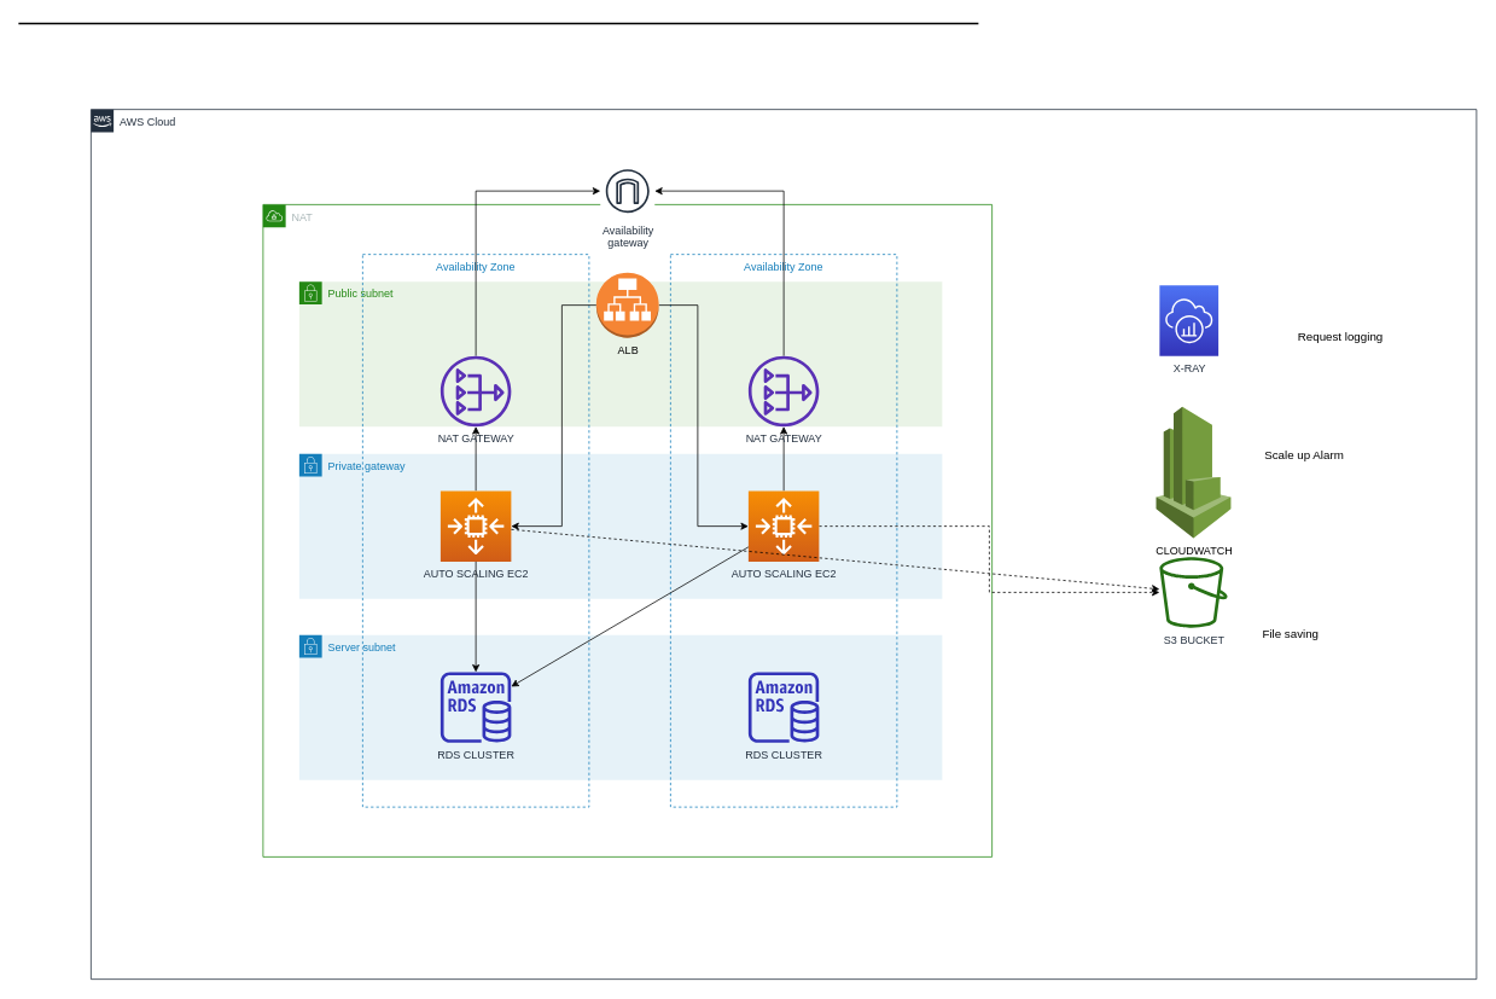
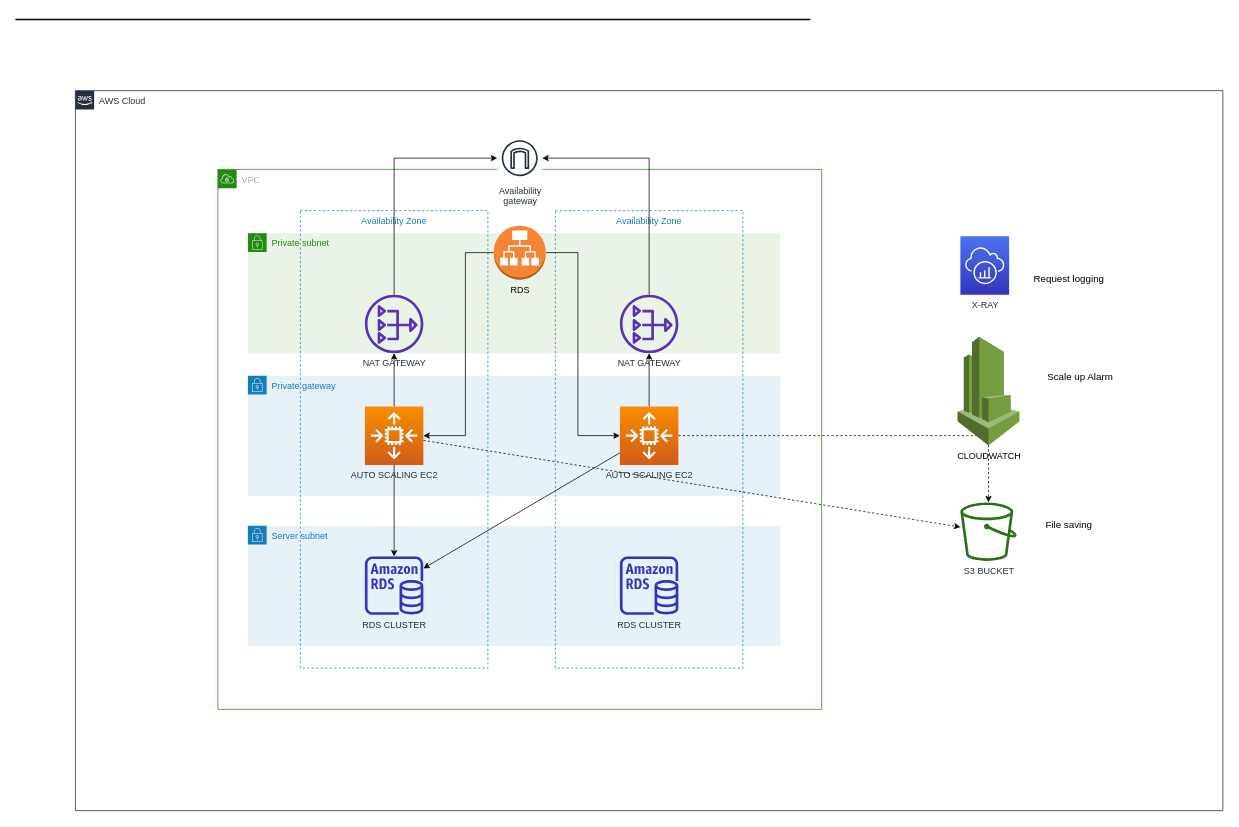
  <mxCell id="0" />
  <mxCell id="1" parent="0" />
  <mxCell id="2" value="AWS Cloud" style="points=[[0,0],[0.25,0],[0.5,0],[0.75,0],[1,0],[1,0.25],[1,0.5],[1,0.75],[1,1],[0.75,1],[0.5,1],[0.25,1],[0,1],[0,0.75],[0,0.5],[0,0.25]];outlineConnect=0;gradientColor=none;html=1;whiteSpace=wrap;fontSize=12;fontStyle=0;shape=mxgraph.aws4.group;grIcon=mxgraph.aws4.group_aws_cloud_alt;strokeColor=#232F3E;fillColor=none;verticalAlign=top;align=left;spacingLeft=30;fontColor=#232F3E;dashed=0;" parent="1" vertex="1"><mxGeometry x="100" y="120" width="1530" height="960" as="geometry" /></mxCell>
  <mxCell id="3" value="" style="line;strokeWidth=2;html=1;fontSize=14;" parent="1" vertex="1"><mxGeometry y="20" width="1060" height="10" as="geometry" x="20" /></mxCell>
- <mxCell id="4" value="NAT" style="points=[[0,0],[0.25,0],[0.5,0],[0.75,0],[1,0],[1,0.25],[1,0.5],[1,0.75],[1,1],[0.75,1],[0.5,1],[0.25,1],[0,1],[0,0.75],[0,0.5],[0,0.25]];outlineConnect=0;gradientColor=none;html=1;whiteSpace=wrap;fontSize=12;fontStyle=0;shape=mxgraph.aws4.group;grIcon=mxgraph.aws4.group_vpc;strokeColor=#248814;fillColor=none;verticalAlign=top;align=left;spacingLeft=30;fontColor=#AAB7B8;dashed=0;" vertex="1" parent="1"><mxGeometry x="290" y="225" width="805" height="720" as="geometry" /></mxCell>
- <mxCell id="5" value="Public subnet" style="points=[[0,0],[0.25,0],[0.5,0],[0.75,0],[1,0],[1,0.25],[1,0.5],[1,0.75],[1,1],[0.75,1],[0.5,1],[0.25,1],[0,1],[0,0.75],[0,0.5],[0,0.25]];outlineConnect=0;gradientColor=none;html=1;whiteSpace=wrap;fontSize=12;fontStyle=0;shape=mxgraph.aws4.group;grIcon=mxgraph.aws4.group_security_group;grStroke=0;strokeColor=#248814;fillColor=#E9F3E6;verticalAlign=top;align=left;spacingLeft=30;fontColor=#248814;dashed=0;" vertex="1" parent="1"><mxGeometry x="330" y="310" width="710" height="160" as="geometry" /></mxCell>
+ <mxCell id="4" value="VPC" style="points=[[0,0],[0.25,0],[0.5,0],[0.75,0],[1,0],[1,0.25],[1,0.5],[1,0.75],[1,1],[0.75,1],[0.5,1],[0.25,1],[0,1],[0,0.75],[0,0.5],[0,0.25]];outlineConnect=0;gradientColor=none;html=1;whiteSpace=wrap;fontSize=12;fontStyle=0;shape=mxgraph.aws4.group;grIcon=mxgraph.aws4.group_vpc;strokeColor=#248814;fillColor=none;verticalAlign=top;align=left;spacingLeft=30;fontColor=#AAB7B8;dashed=0;" vertex="1" parent="1"><mxGeometry x="290" y="225" width="805" height="720" as="geometry" /></mxCell>
+ <mxCell id="5" value="Private subnet" style="points=[[0,0],[0.25,0],[0.5,0],[0.75,0],[1,0],[1,0.25],[1,0.5],[1,0.75],[1,1],[0.75,1],[0.5,1],[0.25,1],[0,1],[0,0.75],[0,0.5],[0,0.25]];outlineConnect=0;gradientColor=none;html=1;whiteSpace=wrap;fontSize=12;fontStyle=0;shape=mxgraph.aws4.group;grIcon=mxgraph.aws4.group_security_group;grStroke=0;strokeColor=#248814;fillColor=#E9F3E6;verticalAlign=top;align=left;spacingLeft=30;fontColor=#248814;dashed=0;" vertex="1" parent="1"><mxGeometry x="330" y="310" width="710" height="160" as="geometry" /></mxCell>
  <mxCell id="6" value="Private gateway" style="points=[[0,0],[0.25,0],[0.5,0],[0.75,0],[1,0],[1,0.25],[1,0.5],[1,0.75],[1,1],[0.75,1],[0.5,1],[0.25,1],[0,1],[0,0.75],[0,0.5],[0,0.25]];outlineConnect=0;gradientColor=none;html=1;whiteSpace=wrap;fontSize=12;fontStyle=0;shape=mxgraph.aws4.group;grIcon=mxgraph.aws4.group_security_group;grStroke=0;strokeColor=#147EBA;fillColor=#E6F2F8;verticalAlign=top;align=left;spacingLeft=30;fontColor=#147EBA;dashed=0;" vertex="1" parent="1"><mxGeometry x="330" y="500" width="710" height="160" as="geometry" /></mxCell>
  <mxCell id="7" value="Server subnet" style="points=[[0,0],[0.25,0],[0.5,0],[0.75,0],[1,0],[1,0.25],[1,0.5],[1,0.75],[1,1],[0.75,1],[0.5,1],[0.25,1],[0,1],[0,0.75],[0,0.5],[0,0.25]];outlineConnect=0;gradientColor=none;html=1;whiteSpace=wrap;fontSize=12;fontStyle=0;shape=mxgraph.aws4.group;grIcon=mxgraph.aws4.group_security_group;grStroke=0;strokeColor=#147EBA;fillColor=#E6F2F8;verticalAlign=top;align=left;spacingLeft=30;fontColor=#147EBA;dashed=0;" vertex="1" parent="1"><mxGeometry x="330" y="700" width="710" height="160" as="geometry" /></mxCell>
  <mxCell id="8" value="Availability Zone" style="fillColor=none;strokeColor=#147EBA;dashed=1;verticalAlign=top;fontStyle=0;fontColor=#147EBA;" vertex="1" parent="1"><mxGeometry x="740" y="280" width="250" height="610" as="geometry" /></mxCell>
  <mxCell id="9" value="Availability Zone" style="fillColor=none;strokeColor=#147EBA;dashed=1;verticalAlign=top;fontStyle=0;fontColor=#147EBA;" vertex="1" parent="1"><mxGeometry x="400" y="280" width="250" height="610" as="geometry" /></mxCell>
  <mxCell id="10" style="edgeStyle=orthogonalEdgeStyle;rounded=0;orthogonalLoop=1;jettySize=auto;html=1;" edge="1" parent="1" source="11" target="18"><mxGeometry relative="1" as="geometry" /></mxCell>
  <mxCell id="11" value="AUTO SCALING EC2" style="outlineConnect=0;fontColor=#232F3E;gradientColor=#F78E04;gradientDirection=north;fillColor=#D05C17;strokeColor=#ffffff;dashed=0;verticalLabelPosition=bottom;verticalAlign=top;align=center;html=1;fontSize=12;fontStyle=0;aspect=fixed;shape=mxgraph.aws4.resourceIcon;resIcon=mxgraph.aws4.auto_scaling2;" vertex="1" parent="1"><mxGeometry x="486" y="541" width="78" height="78" as="geometry" /></mxCell>
  <mxCell id="12" style="edgeStyle=orthogonalEdgeStyle;rounded=0;orthogonalLoop=1;jettySize=auto;html=1;dashed=1;" edge="1" parent="1" source="14" target="22"><mxGeometry relative="1" as="geometry" /></mxCell>
  <mxCell id="13" style="edgeStyle=orthogonalEdgeStyle;rounded=0;orthogonalLoop=1;jettySize=auto;html=1;" edge="1" parent="1" source="14" target="16"><mxGeometry relative="1" as="geometry" /></mxCell>
  <mxCell id="14" value="AUTO SCALING EC2" style="outlineConnect=0;fontColor=#232F3E;gradientColor=#F78E04;gradientDirection=north;fillColor=#D05C17;strokeColor=#ffffff;dashed=0;verticalLabelPosition=bottom;verticalAlign=top;align=center;html=1;fontSize=12;fontStyle=0;aspect=fixed;shape=mxgraph.aws4.resourceIcon;resIcon=mxgraph.aws4.auto_scaling2;" vertex="1" parent="1"><mxGeometry x="826" y="541" width="78" height="78" as="geometry" /></mxCell>
  <mxCell id="15" style="edgeStyle=orthogonalEdgeStyle;rounded=0;orthogonalLoop=1;jettySize=auto;html=1;" edge="1" parent="1" source="16" target="24"><mxGeometry relative="1" as="geometry"><Array as="points"><mxPoint x="865" y="210" /></Array></mxGeometry></mxCell>
  <mxCell id="16" value="NAT GATEWAY" style="outlineConnect=0;fontColor=#232F3E;gradientColor=none;fillColor=#5A30B5;strokeColor=none;dashed=0;verticalLabelPosition=bottom;verticalAlign=top;align=center;html=1;fontSize=12;fontStyle=0;aspect=fixed;pointerEvents=1;shape=mxgraph.aws4.nat_gateway;" vertex="1" parent="1"><mxGeometry x="826" y="392" width="78" height="78" as="geometry" /></mxCell>
  <mxCell id="17" style="edgeStyle=orthogonalEdgeStyle;rounded=0;orthogonalLoop=1;jettySize=auto;html=1;" edge="1" parent="1" source="18" target="24"><mxGeometry relative="1" as="geometry"><Array as="points"><mxPoint x="525" y="210" /></Array></mxGeometry></mxCell>
  <mxCell id="18" value="NAT GATEWAY" style="outlineConnect=0;fontColor=#232F3E;gradientColor=none;fillColor=#5A30B5;strokeColor=none;dashed=0;verticalLabelPosition=bottom;verticalAlign=top;align=center;html=1;fontSize=12;fontStyle=0;aspect=fixed;pointerEvents=1;shape=mxgraph.aws4.nat_gateway;" vertex="1" parent="1"><mxGeometry x="486" y="392" width="78" height="78" as="geometry" /></mxCell>
  <mxCell id="19" style="edgeStyle=orthogonalEdgeStyle;rounded=0;orthogonalLoop=1;jettySize=auto;html=1;" edge="1" parent="1" source="21" target="14"><mxGeometry relative="1" as="geometry"><Array as="points"><mxPoint x="770" y="336" /><mxPoint x="770" y="580" /></Array></mxGeometry></mxCell>
  <mxCell id="20" style="edgeStyle=orthogonalEdgeStyle;rounded=0;orthogonalLoop=1;jettySize=auto;html=1;" edge="1" parent="1" source="21" target="11"><mxGeometry relative="1" as="geometry"><Array as="points"><mxPoint x="620" y="336" /><mxPoint x="620" y="580" /></Array></mxGeometry></mxCell>
- <mxCell id="21" value="ALB" style="outlineConnect=0;dashed=0;verticalLabelPosition=bottom;verticalAlign=top;align=center;html=1;shape=mxgraph.aws3.application_load_balancer;fillColor=#F58534;gradientColor=none;" vertex="1" parent="1"><mxGeometry x="658" y="300" width="69" height="72" as="geometry" /></mxCell>
- <mxCell id="22" value="S3 BUCKET" style="outlineConnect=0;fontColor=#232F3E;gradientColor=none;fillColor=#277116;strokeColor=none;dashed=0;verticalLabelPosition=bottom;verticalAlign=top;align=center;html=1;fontSize=12;fontStyle=0;aspect=fixed;pointerEvents=1;shape=mxgraph.aws4.bucket;" vertex="1" parent="1"><mxGeometry x="1280" y="614" width="75" height="78" as="geometry" /></mxCell>
+ <mxCell id="21" value="RDS" style="outlineConnect=0;dashed=0;verticalLabelPosition=bottom;verticalAlign=top;align=center;html=1;shape=mxgraph.aws3.application_load_balancer;fillColor=#F58534;gradientColor=none;" vertex="1" parent="1"><mxGeometry x="658" y="300" width="69" height="72" as="geometry" /></mxCell>
+ <mxCell id="22" value="S3 BUCKET" style="outlineConnect=0;fontColor=#232F3E;gradientColor=none;fillColor=#277116;strokeColor=none;dashed=0;verticalLabelPosition=bottom;verticalAlign=top;align=center;html=1;fontSize=12;fontStyle=0;aspect=fixed;pointerEvents=1;shape=mxgraph.aws4.bucket;" vertex="1" parent="1"><mxGeometry x="1280" y="669" width="75" height="78" as="geometry" /></mxCell>
  <mxCell id="23" value="" style="endArrow=classic;html=1;dashed=1;" edge="1" parent="1" source="11" target="22"><mxGeometry width="50" height="50" relative="1" as="geometry"><mxPoint x="970" y="760" as="sourcePoint" /><mxPoint x="1020" y="710" as="targetPoint" /></mxGeometry></mxCell>
  <mxCell id="24" value="Availability&#10;gateway" style="outlineConnect=0;fontColor=#232F3E;gradientColor=none;strokeColor=#232F3E;fillColor=#ffffff;dashed=0;verticalLabelPosition=bottom;verticalAlign=top;align=center;html=1;fontSize=12;fontStyle=0;aspect=fixed;shape=mxgraph.aws4.resourceIcon;resIcon=mxgraph.aws4.internet_gateway;" vertex="1" parent="1"><mxGeometry x="662.5" y="180" width="60" height="60" as="geometry" /></mxCell>
  <mxCell id="25" value="RDS CLUSTER" style="outlineConnect=0;fontColor=#232F3E;gradientColor=none;fillColor=#3334B9;strokeColor=none;dashed=0;verticalLabelPosition=bottom;verticalAlign=top;align=center;html=1;fontSize=12;fontStyle=0;aspect=fixed;pointerEvents=1;shape=mxgraph.aws4.rds_instance;" vertex="1" parent="1"><mxGeometry x="486" y="741" width="78" height="78" as="geometry" /></mxCell>
  <mxCell id="26" value="RDS CLUSTER" style="outlineConnect=0;fontColor=#232F3E;gradientColor=none;fillColor=#3334B9;strokeColor=none;dashed=0;verticalLabelPosition=bottom;verticalAlign=top;align=center;html=1;fontSize=12;fontStyle=0;aspect=fixed;pointerEvents=1;shape=mxgraph.aws4.rds_instance;" vertex="1" parent="1"><mxGeometry x="826" y="741" width="78" height="78" as="geometry" /></mxCell>
  <mxCell id="27" value="" style="endArrow=classic;html=1;" edge="1" parent="1" source="14" target="25"><mxGeometry width="50" height="50" relative="1" as="geometry"><mxPoint x="850" y="590" as="sourcePoint" /><mxPoint x="900" y="540" as="targetPoint" /></mxGeometry></mxCell>
  <mxCell id="28" value="" style="endArrow=classic;html=1;" edge="1" parent="1" source="11" target="25"><mxGeometry width="50" height="50" relative="1" as="geometry"><mxPoint x="836" y="612.941" as="sourcePoint" /><mxPoint x="574" y="767.059" as="targetPoint" /></mxGeometry></mxCell>
  <mxCell id="29" value="CLOUDWATCH" style="outlineConnect=0;dashed=0;verticalLabelPosition=bottom;verticalAlign=top;align=center;html=1;shape=mxgraph.aws3.cloudwatch;fillColor=#759C3E;gradientColor=none;" vertex="1" parent="1"><mxGeometry x="1276.25" y="448" width="82.5" height="145" as="geometry" /></mxCell>
  <mxCell id="30" value="X-RAY" style="outlineConnect=0;fontColor=#232F3E;gradientColor=#4D72F3;gradientDirection=north;fillColor=#3334B9;strokeColor=#ffffff;dashed=0;verticalLabelPosition=bottom;verticalAlign=top;align=center;html=1;fontSize=12;fontStyle=0;aspect=fixed;shape=mxgraph.aws4.resourceIcon;resIcon=mxgraph.aws4.xray;" vertex="1" parent="1"><mxGeometry x="1280" y="314" width="65" height="78" as="geometry" /></mxCell>
- <mxCell id="31" value="&lt;span style=&quot;font-size: 13px&quot;&gt;Request logging&lt;/span&gt;" style="text;html=1;strokeColor=none;fillColor=none;align=center;verticalAlign=middle;whiteSpace=wrap;rounded=0;" vertex="1" parent="1"><mxGeometry x="1425" y="330" width="110" height="80" as="geometry" /></mxCell>
+ <mxCell id="31" value="&lt;span style=&quot;font-size: 13px&quot;&gt;Request logging&lt;/span&gt;" style="text;html=1;strokeColor=none;fillColor=none;align=center;verticalAlign=middle;whiteSpace=wrap;rounded=0;" vertex="1" parent="1"><mxGeometry x="1370" y="330" width="110" height="80" as="geometry" /></mxCell>
  <mxCell id="32" value="&lt;span style=&quot;font-size: 13px&quot;&gt;Scale up Alarm&lt;/span&gt;" style="text;html=1;strokeColor=none;fillColor=none;align=center;verticalAlign=middle;whiteSpace=wrap;rounded=0;" vertex="1" parent="1"><mxGeometry x="1385" y="461" width="110" height="80" as="geometry" /></mxCell>
  <mxCell id="33" value="&lt;span style=&quot;font-size: 13px&quot;&gt;File saving&lt;/span&gt;" style="text;html=1;strokeColor=none;fillColor=none;align=center;verticalAlign=middle;whiteSpace=wrap;rounded=0;" vertex="1" parent="1"><mxGeometry x="1370" y="659" width="110" height="80" as="geometry" /></mxCell>
